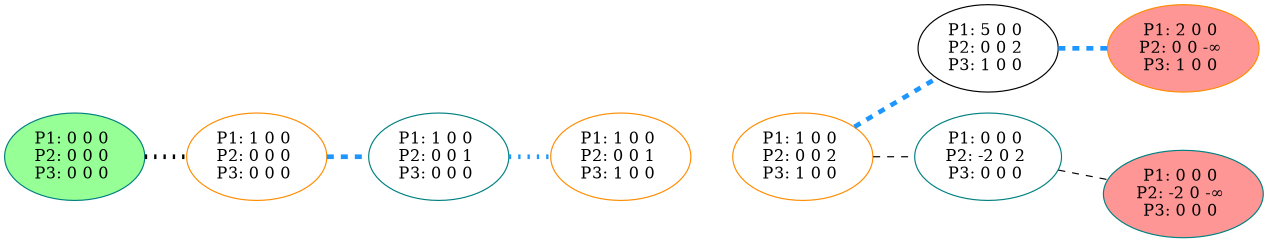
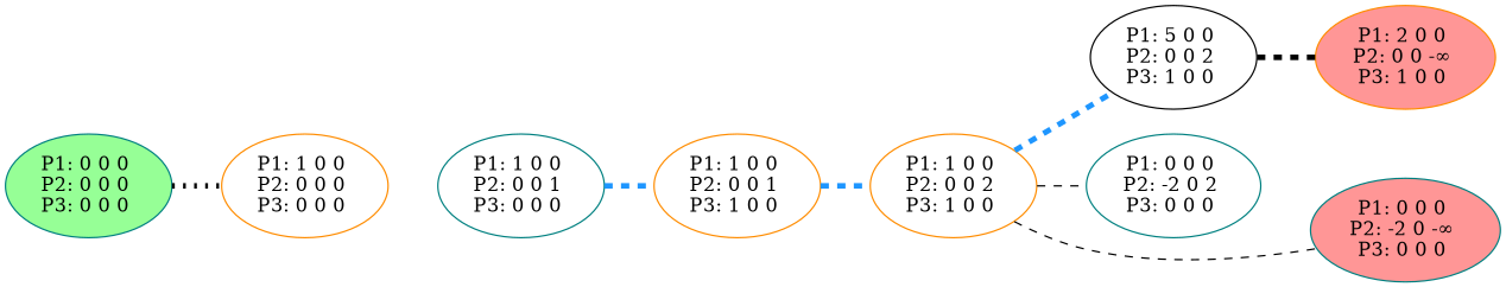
  graph {
    color=black
    rankdir=LR
    node [color=teal]
    edge [color="#1E96FF" penwidth=4.0 style=dashed]
    n1 [fillcolor="#96FF96" label="P1: 0 0 0 \nP2: 0 0 0 \nP3: 0 0 0 \n" style=filled]
    n2 [color=darkorange label="P1: 1 0 0 \nP2: 0 0 0 \nP3: 0 0 0 \n"]
    n3 [label="P1: 1 0 0 \nP2: 0 0 1 \nP3: 0 0 0 \n"]
    n4 [color=darkorange label="P1: 1 0 0 \nP2: 0 0 1 \nP3: 1 0 0 \n"]
    n5 [color=darkorange label="P1: 1 0 0 \nP2: 0 0 2 \nP3: 1 0 0 \n"]
    n6 [color=black label="P1: 5 0 0 \nP2: 0 0 2 \nP3: 1 0 0 \n"]
    n7 [label="P1: 0 0 0 \nP2: -2 0 2 \nP3: 0 0 0 \n"]
    n8 [color=darkorange fillcolor="#FF9696" label="P1: 2 0 0 \nP2: 0 0 -∞ \nP3: 1 0 0 \n" style=filled]
    n9 [fillcolor="#FF9696" label="P1: 0 0 0 \nP2: -2 0 -∞ \nP3: 0 0 0 \n" style=filled]
    n1 -- n2 [color=black style=dotted]
-   n2 -- n3
-   n3 -- n4 [style=dotted]
+   n3 -- n4
+   n4 -- n5
    n5 -- n6
    n5 -- n7 [color=black penwidth=""]
-   n6 -- n8
-   n7 -- n9 [color=black penwidth=""]
+   n6 -- n8 [color=black]
+   n5 -- n9 [color=black penwidth=""]
  }
